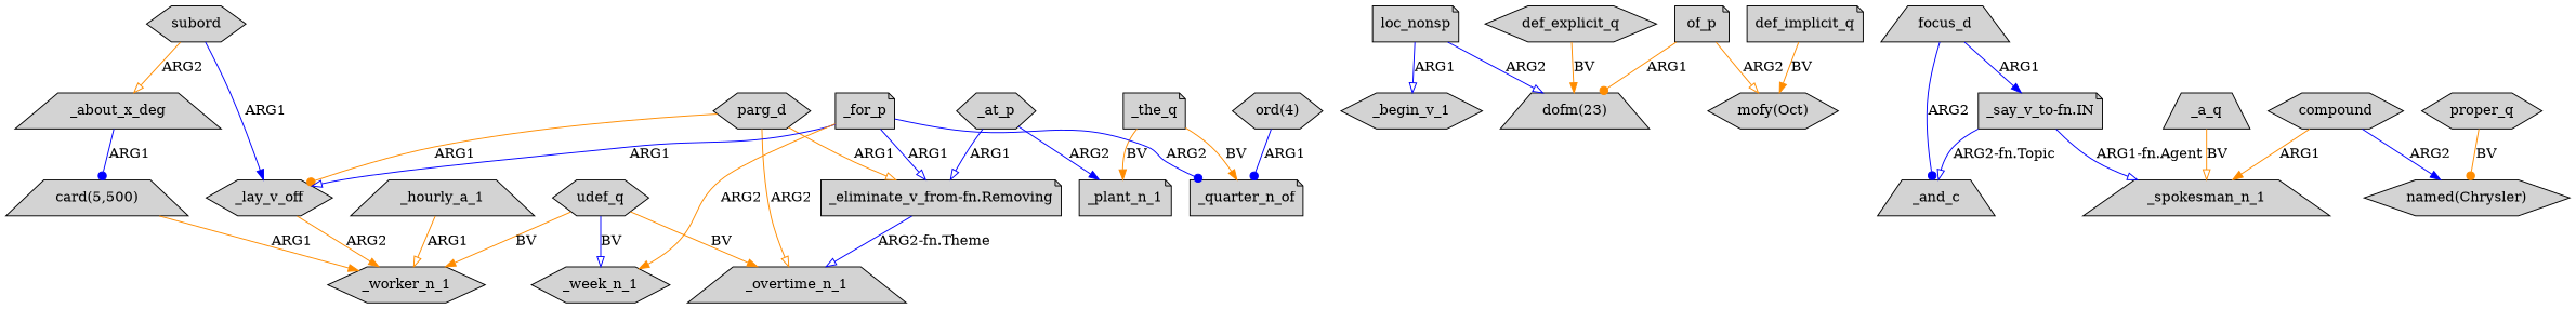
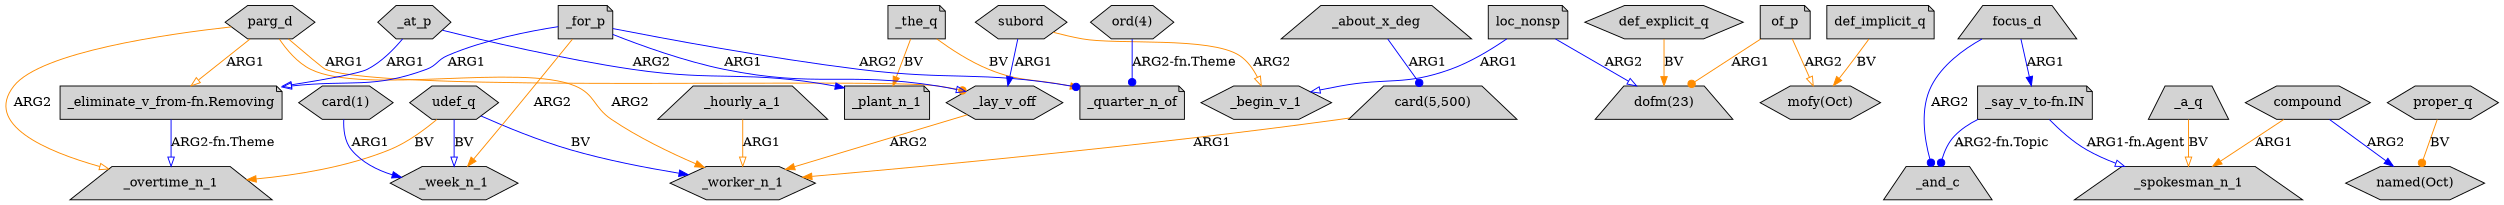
  digraph {
    node [shape=hexagon style=filled]
    edge [arrowhead=normal color=blue]
    "_eliminate_v_from-fn.Removing" [shape=note]
    _overtime_n_1 [shape=trapezium]
    parg_d
    _lay_v_off
    _worker_n_1
    loc_nonsp [shape=note]
    "dofm(23)" [shape=trapezium]
    _begin_v_1
    def_implicit_q [shape=note]
    "mofy(Oct)"
    _the_q [shape=note]
    _plant_n_1 [shape=note]
    _quarter_n_of [shape=note]
    udef_q
    _week_n_1
    subord
    _hourly_a_1 [shape=trapezium]
    "card(5,500)" [shape=trapezium]
    _at_p
    _for_p [shape=note]
    of_p [shape=note]
    focus_d [shape=trapezium]
    _and_c [shape=trapezium]
    "_say_v_to-fn.IN" [shape=note]
    _spokesman_n_1 [shape=trapezium]
    proper_q
-   "named(Chrysler)"
+   "named(Chrysler)" [label="named(Oct)"]
    compound
    "ord(4)"
    _about_x_deg [shape=trapezium]
    _a_q [shape=trapezium]
+   "card(1)"
    def_explicit_q
    "_eliminate_v_from-fn.Removing" -> _overtime_n_1 [arrowhead=onormal label="ARG2-fn.Theme"]
    parg_d -> "_eliminate_v_from-fn.Removing" [arrowhead=onormal color=darkorange label=ARG1]
    parg_d -> _overtime_n_1 [arrowhead=onormal color=darkorange label=ARG2]
    parg_d -> _lay_v_off [arrowhead=dot color=darkorange label=ARG1]
+   parg_d -> _worker_n_1 [color=darkorange label=ARG2]
    _lay_v_off -> _worker_n_1 [color=darkorange label=ARG2]
    loc_nonsp -> "dofm(23)" [arrowhead=onormal label=ARG2]
    loc_nonsp -> _begin_v_1 [arrowhead=onormal label=ARG1]
    def_implicit_q -> "mofy(Oct)" [color=darkorange label=BV]
    _the_q -> _plant_n_1 [color=darkorange label=BV]
    _the_q -> _quarter_n_of [color=darkorange label=BV]
    udef_q -> _overtime_n_1 [color=darkorange label=BV]
-   udef_q -> _worker_n_1 [color=darkorange label=BV]
+   udef_q -> _worker_n_1 [label=BV]
    udef_q -> _week_n_1 [arrowhead=onormal label=BV]
    subord -> _lay_v_off [label=ARG1]
-   subord -> _about_x_deg [arrowhead=onormal color=darkorange label=ARG2]
+   subord -> _begin_v_1 [arrowhead=onormal color=darkorange label=ARG2]
    _hourly_a_1 -> _worker_n_1 [arrowhead=onormal color=darkorange label=ARG1]
    "card(5,500)" -> _worker_n_1 [color=darkorange label=ARG1]
    _at_p -> "_eliminate_v_from-fn.Removing" [arrowhead=onormal label=ARG1]
    _at_p -> _plant_n_1 [label=ARG2]
    _for_p -> "_eliminate_v_from-fn.Removing" [arrowhead=onormal label=ARG1]
    _for_p -> _lay_v_off [arrowhead=onormal label=ARG1]
    _for_p -> _quarter_n_of [arrowhead=dot label=ARG2]
    _for_p -> _week_n_1 [color=darkorange label=ARG2]
    of_p -> "dofm(23)" [arrowhead=dot color=darkorange label=ARG1]
    of_p -> "mofy(Oct)" [arrowhead=onormal color=darkorange label=ARG2]
    focus_d -> _and_c [arrowhead=dot label=ARG2]
    focus_d -> "_say_v_to-fn.IN" [label=ARG1]
-   "_say_v_to-fn.IN" -> _and_c [arrowhead=onormal label="ARG2-fn.Topic"]
+   "_say_v_to-fn.IN" -> _and_c [arrowhead=dot label="ARG2-fn.Topic"]
    "_say_v_to-fn.IN" -> _spokesman_n_1 [arrowhead=onormal label="ARG1-fn.Agent"]
    proper_q -> "named(Chrysler)" [arrowhead=dot color=darkorange label=BV]
    compound -> _spokesman_n_1 [color=darkorange label=ARG1]
    compound -> "named(Chrysler)" [label=ARG2]
-   "ord(4)" -> _quarter_n_of [arrowhead=dot label=ARG1]
+   "ord(4)" -> _quarter_n_of [arrowhead=dot label="ARG2-fn.Theme"]
    _about_x_deg -> "card(5,500)" [arrowhead=dot label=ARG1]
    _a_q -> _spokesman_n_1 [arrowhead=onormal color=darkorange label=BV]
+   "card(1)" -> _week_n_1 [label=ARG1]
    def_explicit_q -> "dofm(23)" [color=darkorange label=BV]
  }
